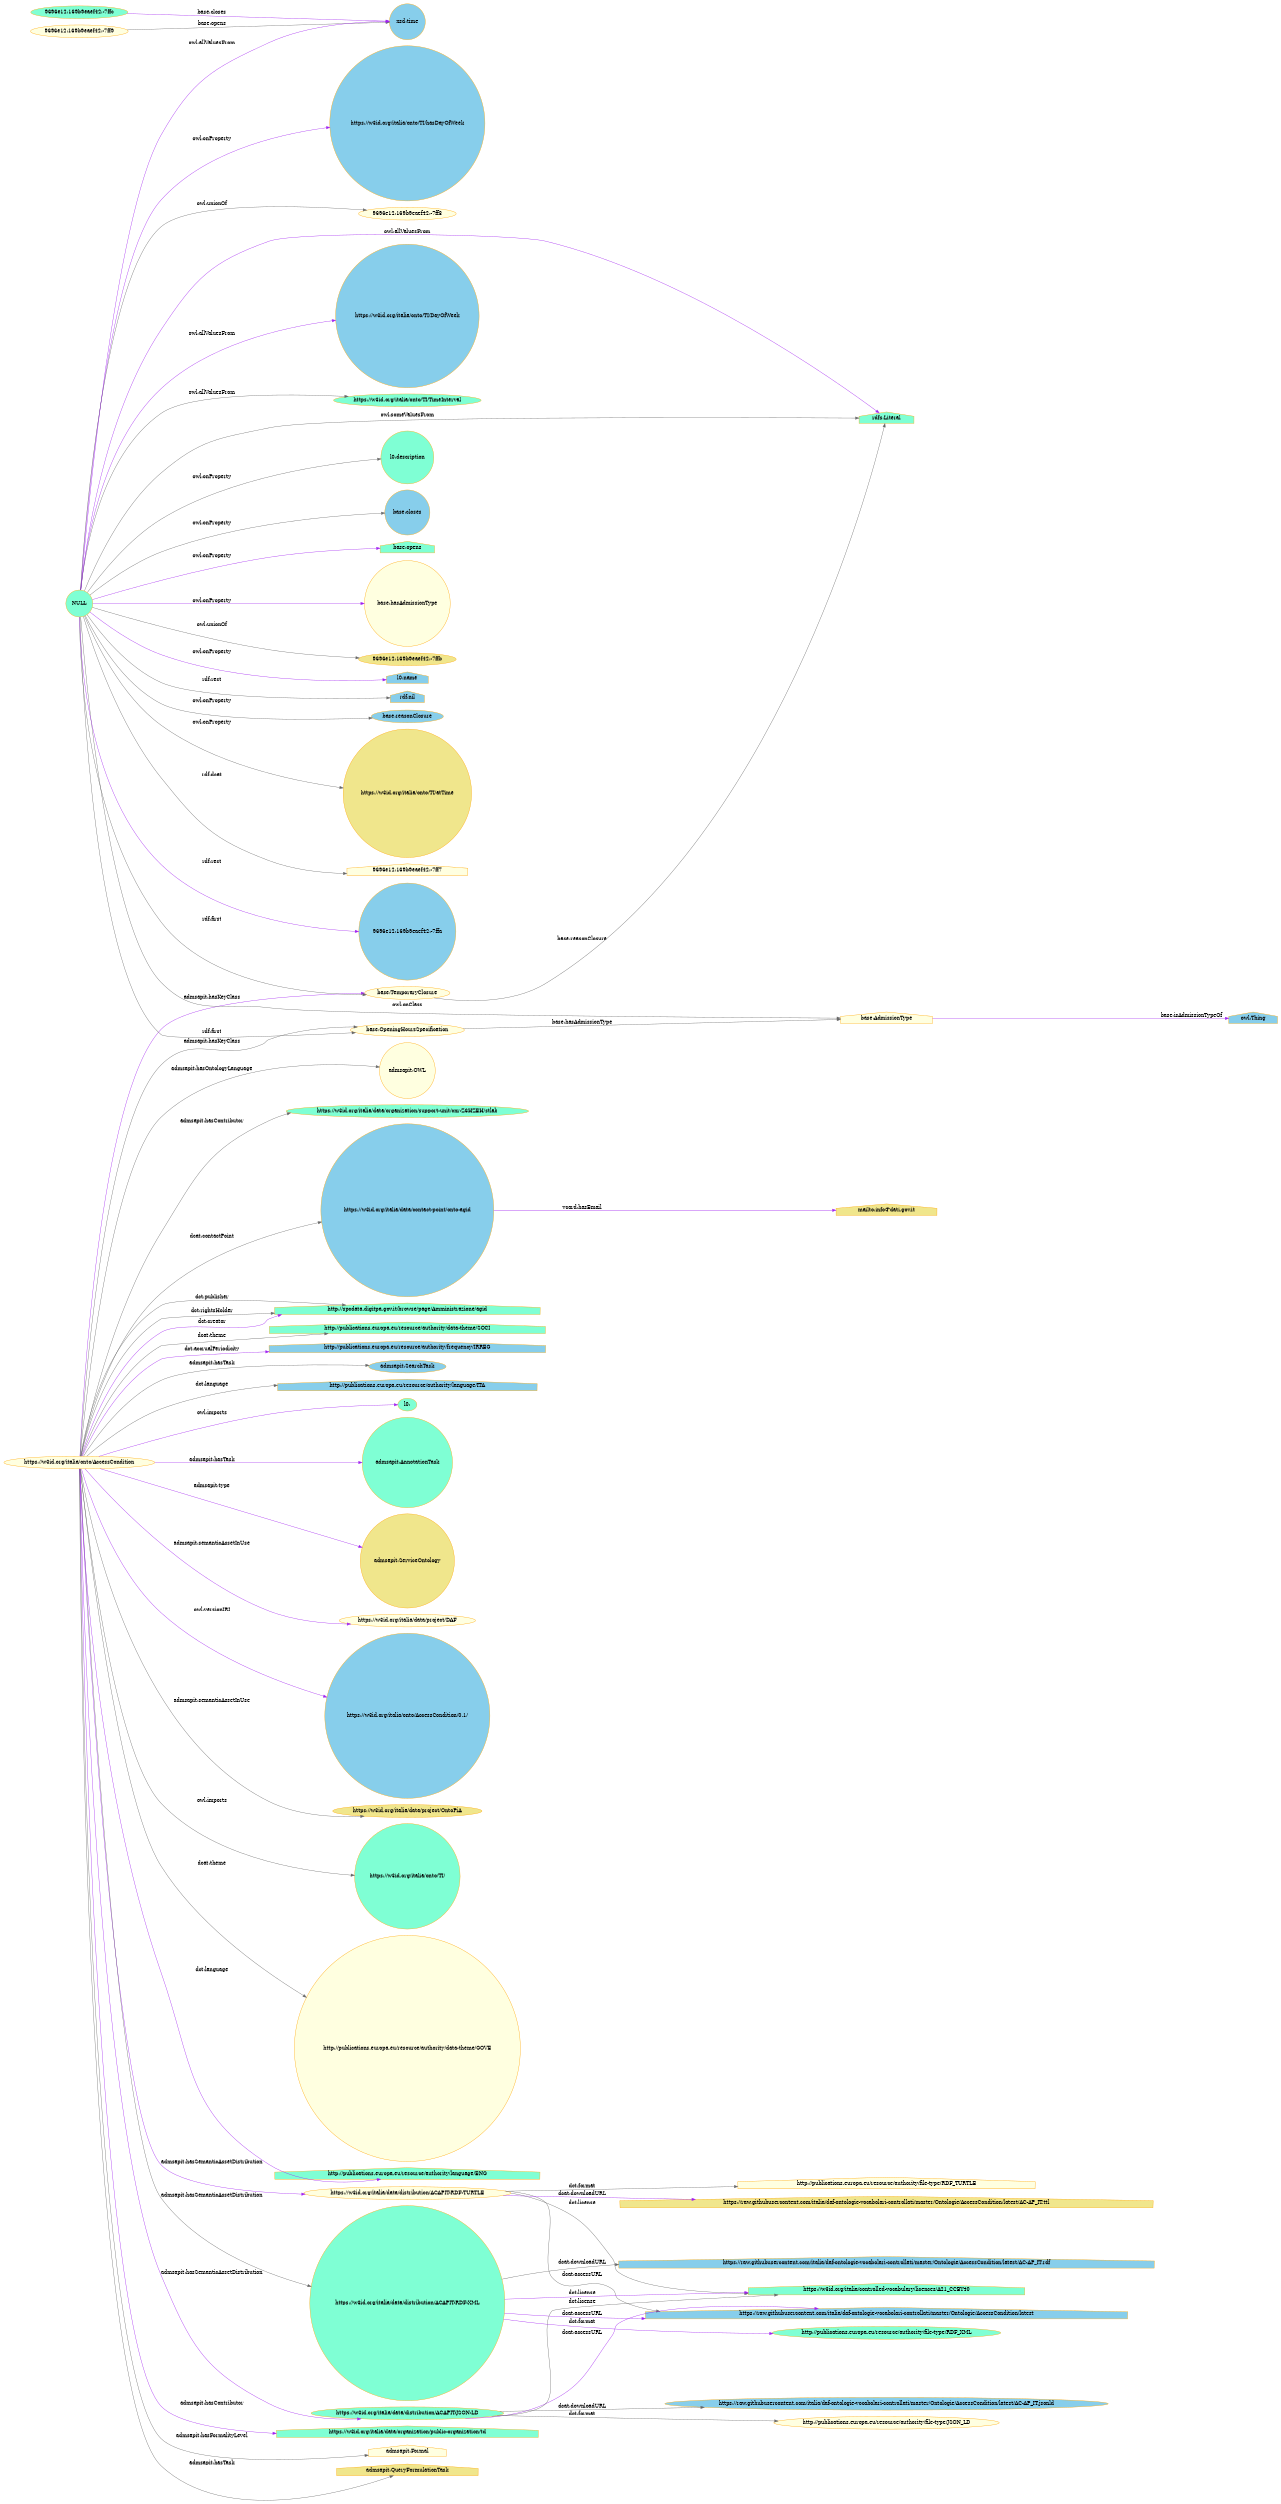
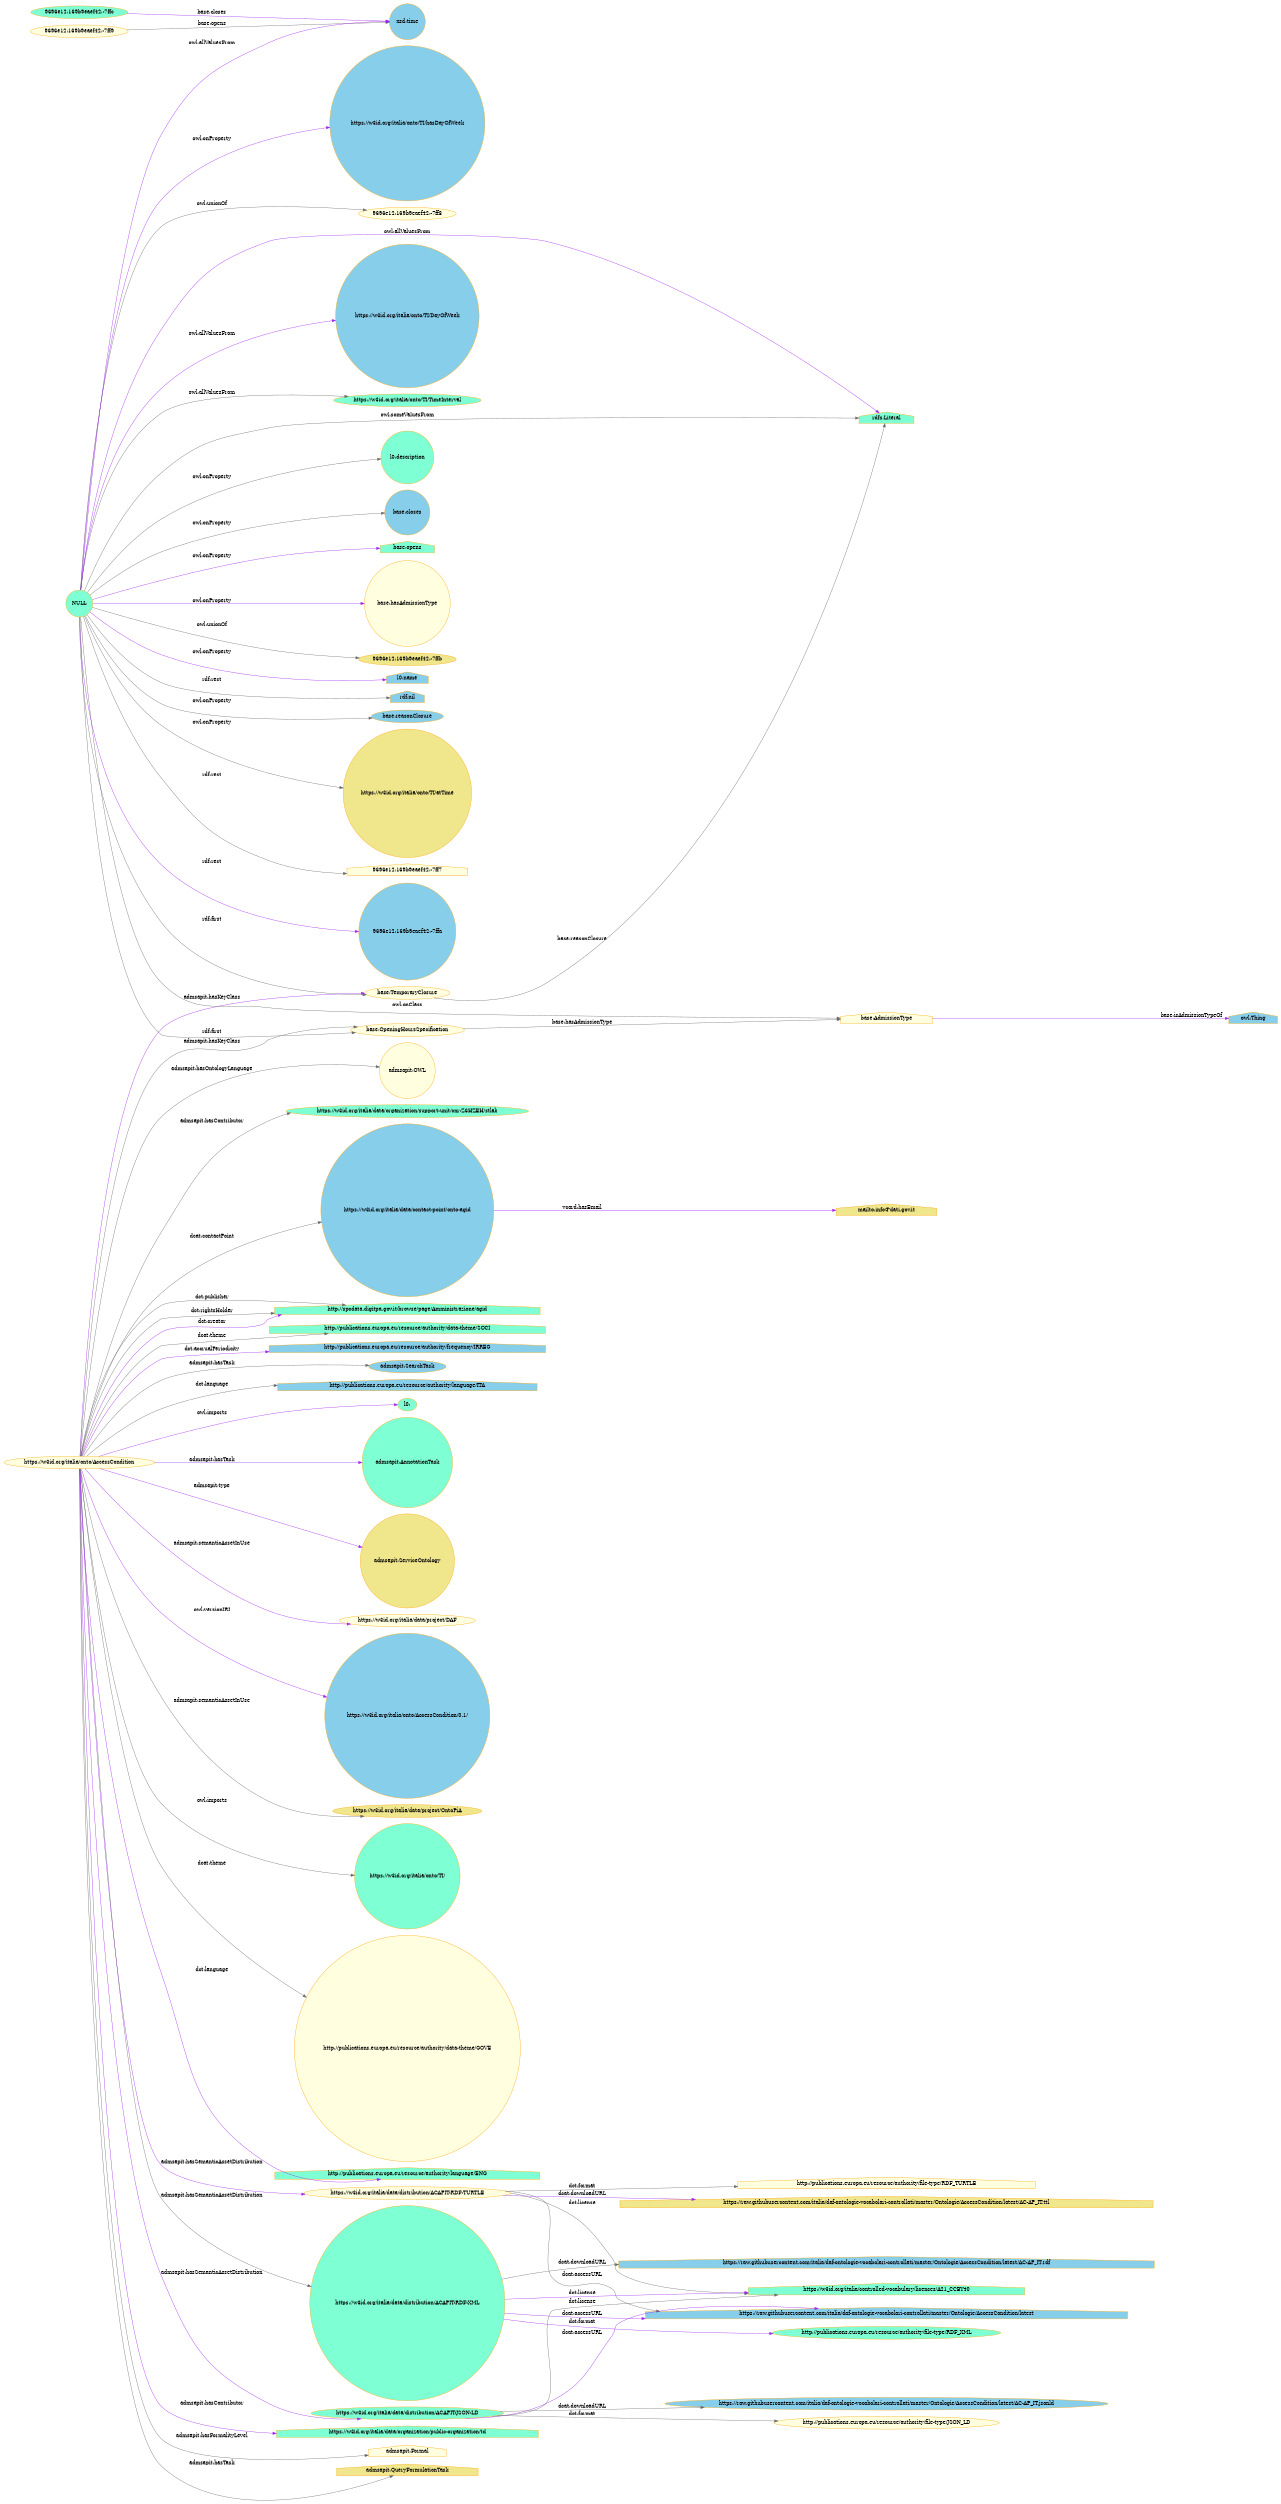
  digraph {
    rankdir=LR
    node [color=orange fillcolor=aquamarine shape=house style=filled]
    edge [color=gray40]
    "9696e12:169b9eaef42:-7ff9" [fillcolor=lightyellow shape=ellipse]
    "xsd:time" [fillcolor=skyblue shape=circle]
    "base:TemporaryClosure" [fillcolor=lightyellow shape=ellipse]
    "rdfs:Literal"
    "base:AdmissionType" [fillcolor=lightyellow]
    "owl:Thing" [fillcolor=skyblue]
    "9696e12:169b9eaef42:-7ffc" [shape=ellipse]
    "base:OpeningHoursSpecification" [fillcolor=lightyellow shape=ellipse]
    "https://w3id.org/italia/data/distribution/ACAPIT-RDF-TURTLE" [fillcolor=lightyellow shape=ellipse]
    "https://raw.githubusercontent.com/italia/daf-ontologie-vocabolari-controllati/master/Ontologie/AccessCondition/latest" [fillcolor=skyblue]
    "https://raw.githubusercontent.com/italia/daf-ontologie-vocabolari-controllati/master/Ontologie/AccessCondition/latest/AC-AP_IT.ttl" [fillcolor=khaki]
    "https://w3id.org/italia/controlled-vocabulary/licences/A21_CCBY40"
    "http://publications.europa.eu/resource/authority/file-type/RDF_TURTLE" [fillcolor=lightyellow]
    "https://w3id.org/italia/data/distribution/ACAPIT-RDF-XML" [shape=circle]
    "https://raw.githubusercontent.com/italia/daf-ontologie-vocabolari-controllati/master/Ontologie/AccessCondition/latest/AC-AP_IT.rdf" [fillcolor=skyblue]
    "http://publications.europa.eu/resource/authority/file-type/RDF_XML" [shape=ellipse]
    "https://w3id.org/italia/data/distribution/ACAPIT-JSON-LD" [shape=ellipse]
    "https://raw.githubusercontent.com/italia/daf-ontologie-vocabolari-controllati/master/Ontologie/AccessCondition/latest/AC-AP_IT.jsonld" [fillcolor=skyblue shape=ellipse]
    "http://publications.europa.eu/resource/authority/file-type/JSON_LD" [fillcolor=lightyellow shape=ellipse]
    "https://w3id.org/italia/data/contact-point/onto-agid" [fillcolor=skyblue shape=circle]
    "mailto:info@dati.gov.it" [fillcolor=khaki]
    "https://w3id.org/italia/onto/AccessCondition" [fillcolor=lightyellow shape=ellipse]
    "https://w3id.org/italia/data/organization/public-organization/td"
    "admsapit:Formal" [fillcolor=lightyellow]
    "admsapit:QueryFormulationTask" [fillcolor=khaki]
    "admsapit:OWL" [fillcolor=lightyellow shape=circle]
    "https://w3id.org/italia/data/organization/support-unit/cnr-Z6HZEH/stlab" [shape=ellipse]
    "http://spcdata.digitpa.gov.it/browse/page/Amministrazione/agid"
    "http://publications.europa.eu/resource/authority/data-theme/SOCI"
    "http://publications.europa.eu/resource/authority/frequency/IRREG" [fillcolor=skyblue]
    "admsapit:SearchTask" [fillcolor=skyblue shape=ellipse]
    "http://publications.europa.eu/resource/authority/language/ITA" [fillcolor=skyblue]
    "l0:" [shape=ellipse]
    "admsapit:AnnotationTask" [shape=circle]
    "admsapit:ServiceOntology" [fillcolor=khaki shape=circle]
    "https://w3id.org/italia/data/project/DAF" [fillcolor=lightyellow shape=ellipse]
    "https://w3id.org/italia/onto/AccessCondition/0.1/" [fillcolor=skyblue shape=circle]
    "https://w3id.org/italia/data/project/OntoPiA" [fillcolor=khaki shape=ellipse]
    "https://w3id.org/italia/onto/TI/" [shape=circle]
    "http://publications.europa.eu/resource/authority/data-theme/GOVE" [fillcolor=lightyellow shape=circle]
    "http://publications.europa.eu/resource/authority/language/ENG"
    NULL [shape=circle]
    "https://w3id.org/italia/onto/TI/DayOfWeek" [fillcolor=skyblue shape=circle]
    "https://w3id.org/italia/onto/TI/TimeInterval" [shape=ellipse]
    "l0:description" [shape=circle]
    "base:closes" [fillcolor=skyblue shape=circle]
    "base:opens"
    "base:hasAdmissionType" [fillcolor=lightyellow shape=circle]
    "9696e12:169b9eaef42:-7ffb" [fillcolor=khaki shape=ellipse]
    "l0:name" [fillcolor=skyblue]
    "rdf:nil" [fillcolor=skyblue]
    "base:reasonClosure" [fillcolor=skyblue shape=ellipse]
    "https://w3id.org/italia/onto/TI/atTime" [fillcolor=khaki shape=circle]
    "9696e12:169b9eaef42:-7ff7" [fillcolor=lightyellow]
    "9696e12:169b9eaef42:-7ffa" [fillcolor=skyblue shape=circle]
    "https://w3id.org/italia/onto/TI/hasDayOfWeek" [fillcolor=skyblue shape=circle]
    "9696e12:169b9eaef42:-7ff8" [fillcolor=lightyellow shape=ellipse]
    "9696e12:169b9eaef42:-7ff9" -> "xsd:time" [label="base:opens"]
    "base:TemporaryClosure" -> "rdfs:Literal" [label="base:reasonClosure"]
    "base:AdmissionType" -> "owl:Thing" [color=purple label="base:isAdmissionTypeOf"]
    "9696e12:169b9eaef42:-7ffc" -> "xsd:time" [color=purple label="base:closes"]
    "base:OpeningHoursSpecification" -> "base:AdmissionType" [label="base:hasAdmissionType"]
    "https://w3id.org/italia/data/distribution/ACAPIT-RDF-TURTLE" -> "https://raw.githubusercontent.com/italia/daf-ontologie-vocabolari-controllati/master/Ontologie/AccessCondition/latest" [label="dcat:accessURL"]
    "https://w3id.org/italia/data/distribution/ACAPIT-RDF-TURTLE" -> "https://raw.githubusercontent.com/italia/daf-ontologie-vocabolari-controllati/master/Ontologie/AccessCondition/latest/AC-AP_IT.ttl" [color=purple label="dcat:downloadURL"]
    "https://w3id.org/italia/data/distribution/ACAPIT-RDF-TURTLE" -> "https://w3id.org/italia/controlled-vocabulary/licences/A21_CCBY40" [label="dct:license"]
    "https://w3id.org/italia/data/distribution/ACAPIT-RDF-TURTLE" -> "http://publications.europa.eu/resource/authority/file-type/RDF_TURTLE" [label="dct:format"]
    "https://w3id.org/italia/data/distribution/ACAPIT-RDF-XML" -> "https://raw.githubusercontent.com/italia/daf-ontologie-vocabolari-controllati/master/Ontologie/AccessCondition/latest" [color=purple label="dcat:accessURL"]
    "https://w3id.org/italia/data/distribution/ACAPIT-RDF-XML" -> "https://w3id.org/italia/controlled-vocabulary/licences/A21_CCBY40" [color=purple label="dct:license"]
    "https://w3id.org/italia/data/distribution/ACAPIT-RDF-XML" -> "https://raw.githubusercontent.com/italia/daf-ontologie-vocabolari-controllati/master/Ontologie/AccessCondition/latest/AC-AP_IT.rdf" [label="dcat:downloadURL"]
    "https://w3id.org/italia/data/distribution/ACAPIT-RDF-XML" -> "http://publications.europa.eu/resource/authority/file-type/RDF_XML" [color=purple label="dct:format"]
    "https://w3id.org/italia/data/distribution/ACAPIT-JSON-LD" -> "https://raw.githubusercontent.com/italia/daf-ontologie-vocabolari-controllati/master/Ontologie/AccessCondition/latest" [color=purple label="dcat:accessURL"]
    "https://w3id.org/italia/data/distribution/ACAPIT-JSON-LD" -> "https://w3id.org/italia/controlled-vocabulary/licences/A21_CCBY40" [label="dct:license"]
    "https://w3id.org/italia/data/distribution/ACAPIT-JSON-LD" -> "https://raw.githubusercontent.com/italia/daf-ontologie-vocabolari-controllati/master/Ontologie/AccessCondition/latest/AC-AP_IT.jsonld" [label="dcat:downloadURL"]
    "https://w3id.org/italia/data/distribution/ACAPIT-JSON-LD" -> "http://publications.europa.eu/resource/authority/file-type/JSON_LD" [label="dct:format"]
    "https://w3id.org/italia/data/contact-point/onto-agid" -> "mailto:info@dati.gov.it" [color=purple label="vcard:hasEmail"]
    "https://w3id.org/italia/onto/AccessCondition" -> "base:TemporaryClosure" [color=purple label="admsapit:hasKeyClass"]
    "https://w3id.org/italia/onto/AccessCondition" -> "base:OpeningHoursSpecification" [label="admsapit:hasKeyClass"]
    "https://w3id.org/italia/onto/AccessCondition" -> "https://w3id.org/italia/data/distribution/ACAPIT-RDF-TURTLE" [color=purple label="admsapit:hasSemanticAssetDistribution"]
    "https://w3id.org/italia/onto/AccessCondition" -> "https://w3id.org/italia/data/distribution/ACAPIT-RDF-XML" [label="admsapit:hasSemanticAssetDistribution"]
    "https://w3id.org/italia/onto/AccessCondition" -> "https://w3id.org/italia/data/distribution/ACAPIT-JSON-LD" [color=purple label="admsapit:hasSemanticAssetDistribution"]
    "https://w3id.org/italia/onto/AccessCondition" -> "https://w3id.org/italia/data/contact-point/onto-agid" [label="dcat:contactPoint"]
    "https://w3id.org/italia/onto/AccessCondition" -> "https://w3id.org/italia/data/organization/public-organization/td" [color=purple label="admsapit:hasContributor"]
    "https://w3id.org/italia/onto/AccessCondition" -> "admsapit:Formal" [label="admsapit:hasFormalityLevel"]
    "https://w3id.org/italia/onto/AccessCondition" -> "admsapit:QueryFormulationTask" [label="admsapit:hasTask"]
    "https://w3id.org/italia/onto/AccessCondition" -> "admsapit:OWL" [label="admsapit:hasOntologyLanguage"]
    "https://w3id.org/italia/onto/AccessCondition" -> "https://w3id.org/italia/data/organization/support-unit/cnr-Z6HZEH/stlab" [label="admsapit:hasContributor"]
    "https://w3id.org/italia/onto/AccessCondition" -> "http://spcdata.digitpa.gov.it/browse/page/Amministrazione/agid" [color=purple label="dct:creator"]
    "https://w3id.org/italia/onto/AccessCondition" -> "http://spcdata.digitpa.gov.it/browse/page/Amministrazione/agid" [label="dct:publisher"]
    "https://w3id.org/italia/onto/AccessCondition" -> "http://spcdata.digitpa.gov.it/browse/page/Amministrazione/agid" [label="dct:rightsHolder"]
    "https://w3id.org/italia/onto/AccessCondition" -> "http://publications.europa.eu/resource/authority/data-theme/SOCI" [label="dcat:theme"]
    "https://w3id.org/italia/onto/AccessCondition" -> "http://publications.europa.eu/resource/authority/frequency/IRREG" [color=purple label="dct:accrualPeriodicity"]
    "https://w3id.org/italia/onto/AccessCondition" -> "admsapit:SearchTask" [label="admsapit:hasTask"]
    "https://w3id.org/italia/onto/AccessCondition" -> "http://publications.europa.eu/resource/authority/language/ITA" [label="dct:language"]
    "https://w3id.org/italia/onto/AccessCondition" -> "l0:" [color=purple label="owl:imports"]
    "https://w3id.org/italia/onto/AccessCondition" -> "admsapit:AnnotationTask" [color=purple label="admsapit:hasTask"]
    "https://w3id.org/italia/onto/AccessCondition" -> "admsapit:ServiceOntology" [color=purple label="admsapit:type"]
    "https://w3id.org/italia/onto/AccessCondition" -> "https://w3id.org/italia/data/project/DAF" [color=purple label="admsapit:semanticAssetInUse"]
    "https://w3id.org/italia/onto/AccessCondition" -> "https://w3id.org/italia/onto/AccessCondition/0.1/" [color=purple label="owl:versionIRI"]
    "https://w3id.org/italia/onto/AccessCondition" -> "https://w3id.org/italia/data/project/OntoPiA" [label="admsapit:semanticAssetInUse"]
    "https://w3id.org/italia/onto/AccessCondition" -> "https://w3id.org/italia/onto/TI/" [label="owl:imports"]
    "https://w3id.org/italia/onto/AccessCondition" -> "http://publications.europa.eu/resource/authority/data-theme/GOVE" [label="dcat:theme"]
    "https://w3id.org/italia/onto/AccessCondition" -> "http://publications.europa.eu/resource/authority/language/ENG" [color=purple label="dct:language"]
    NULL -> "xsd:time" [color=purple label="owl:allValuesFrom"]
    NULL -> "base:TemporaryClosure" [label="rdf:first"]
    NULL -> "rdfs:Literal" [label="owl:someValuesFrom"]
    NULL -> "rdfs:Literal" [color=purple label="owl:allValuesFrom"]
    NULL -> "base:AdmissionType" [label="owl:onClass"]
    NULL -> "base:OpeningHoursSpecification" [label="rdf:first"]
    NULL -> "https://w3id.org/italia/onto/TI/DayOfWeek" [color=purple label="owl:allValuesFrom"]
    NULL -> "https://w3id.org/italia/onto/TI/TimeInterval" [label="owl:allValuesFrom"]
    NULL -> "l0:description" [label="owl:onProperty"]
    NULL -> "base:closes" [label="owl:onProperty"]
    NULL -> "base:opens" [color=purple label="owl:onProperty"]
    NULL -> "base:hasAdmissionType" [color=purple label="owl:onProperty"]
    NULL -> "9696e12:169b9eaef42:-7ffb" [label="owl:unionOf"]
    NULL -> "l0:name" [color=purple label="owl:onProperty"]
    NULL -> "rdf:nil" [label="rdf:rest"]
    NULL -> "base:reasonClosure" [label="owl:onProperty"]
    NULL -> "https://w3id.org/italia/onto/TI/atTime" [label="owl:onProperty"]
-   NULL -> "9696e12:169b9eaef42:-7ff7" [label="rdf:dcat"]
+   NULL -> "9696e12:169b9eaef42:-7ff7" [label="rdf:rest"]
    NULL -> "9696e12:169b9eaef42:-7ffa" [color=purple label="rdf:rest"]
    NULL -> "https://w3id.org/italia/onto/TI/hasDayOfWeek" [color=purple label="owl:onProperty"]
    NULL -> "9696e12:169b9eaef42:-7ff8" [label="owl:unionOf"]
  }
